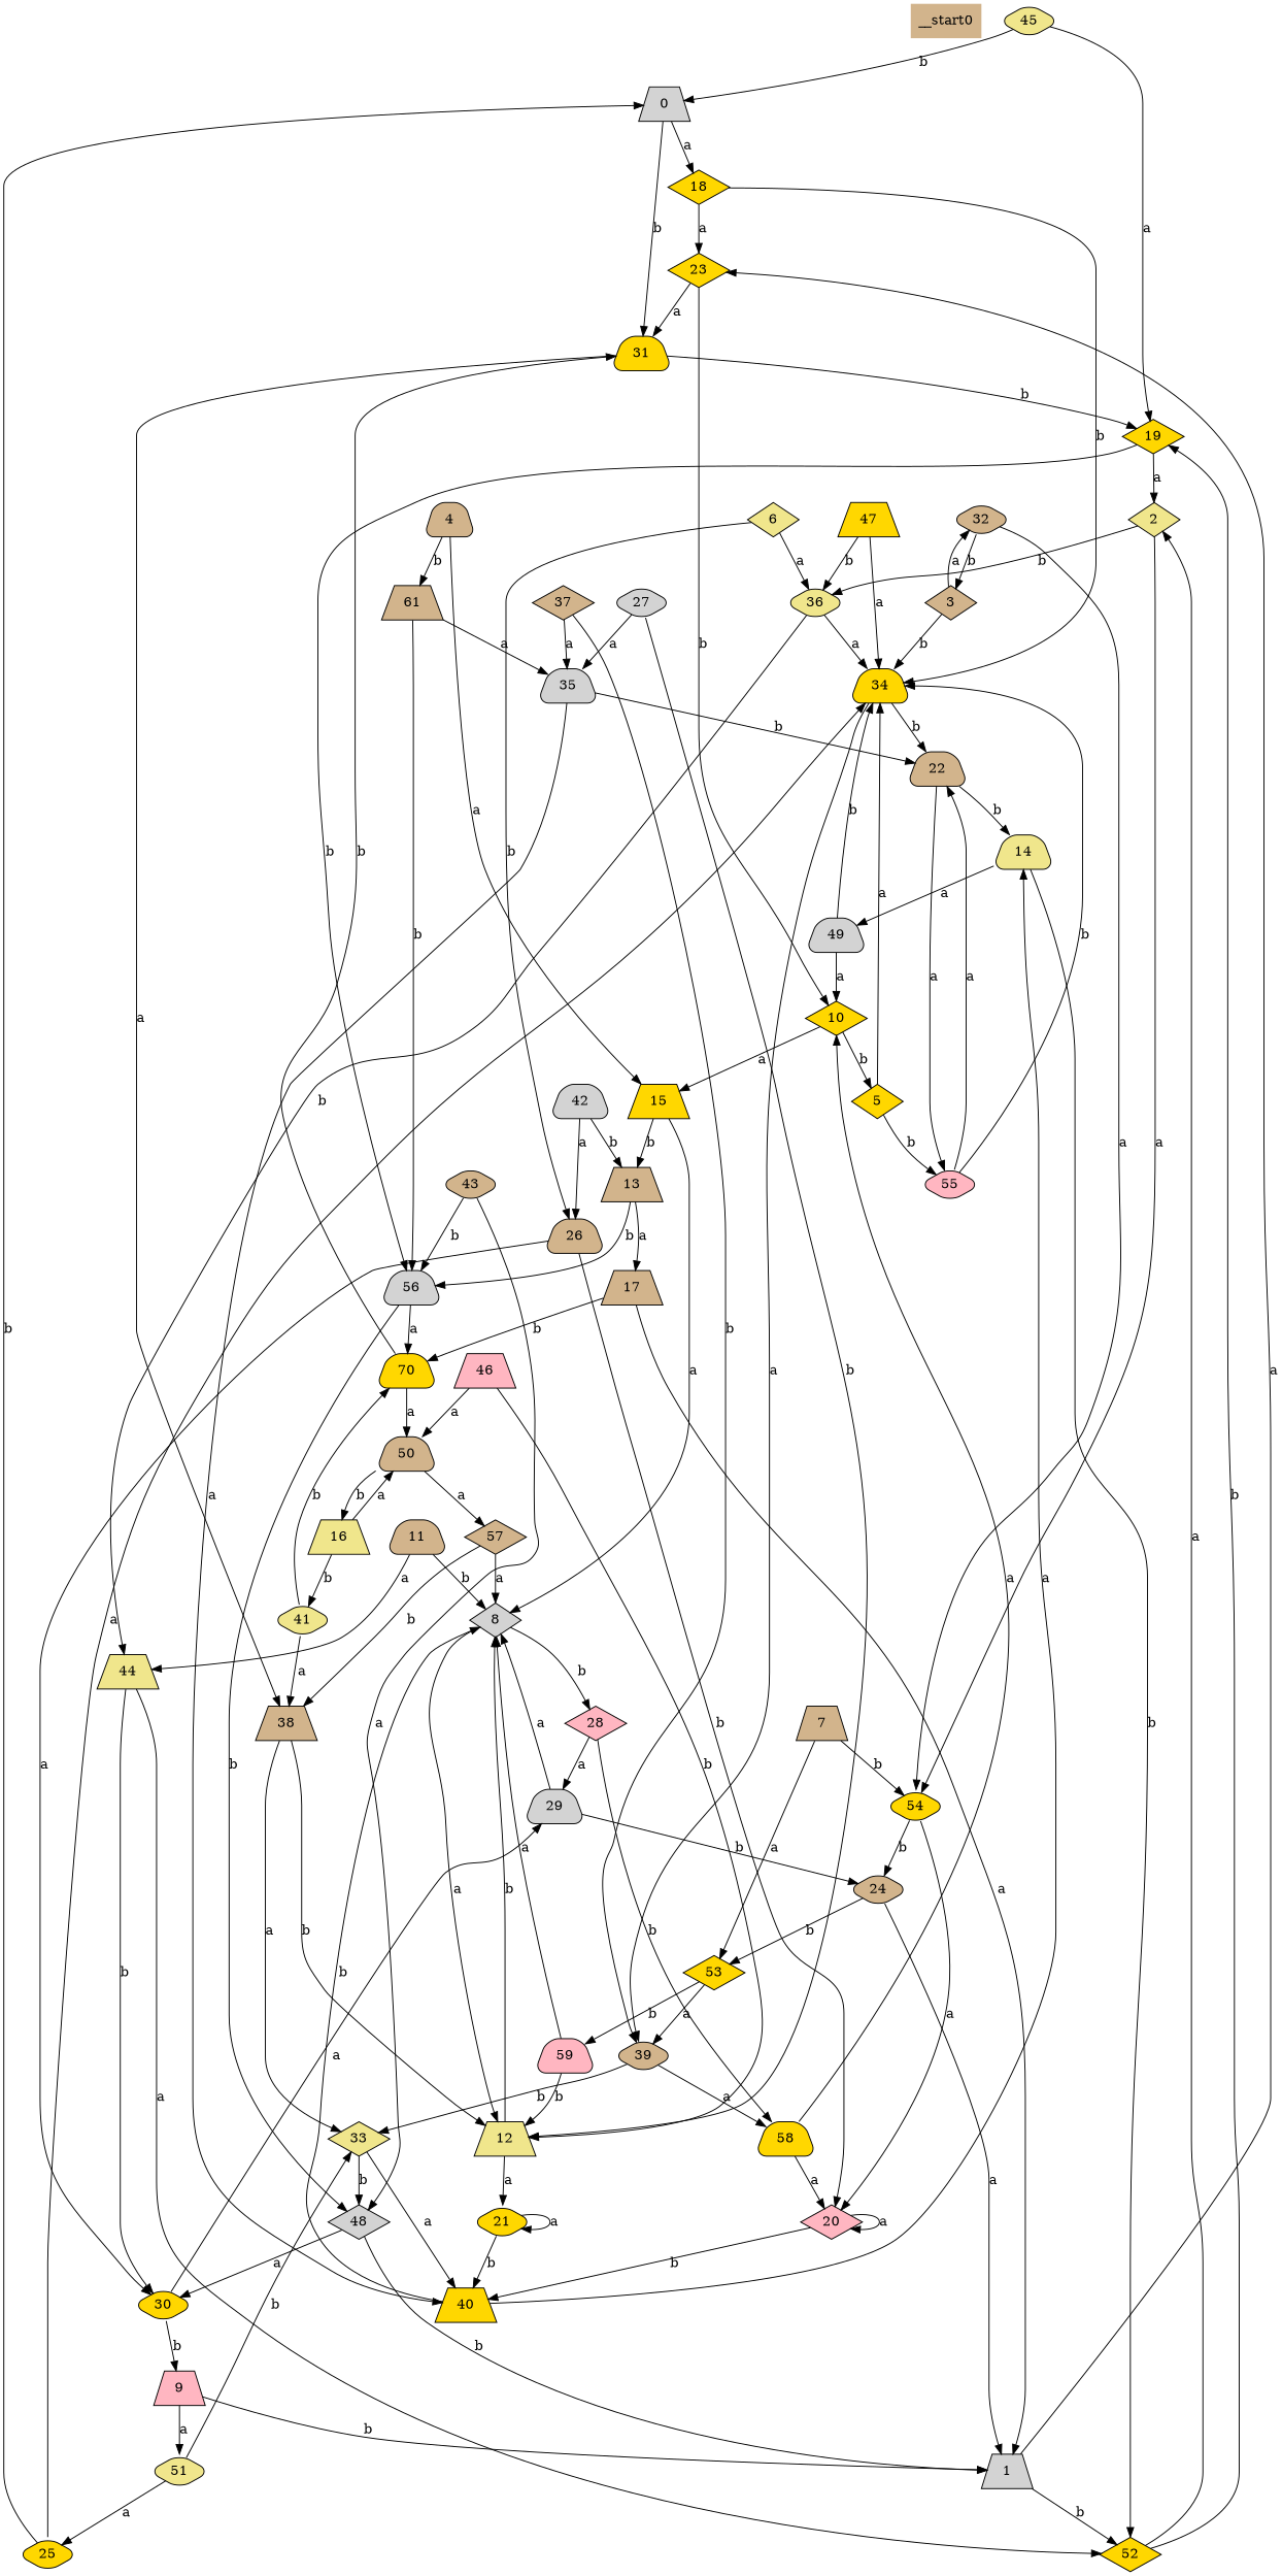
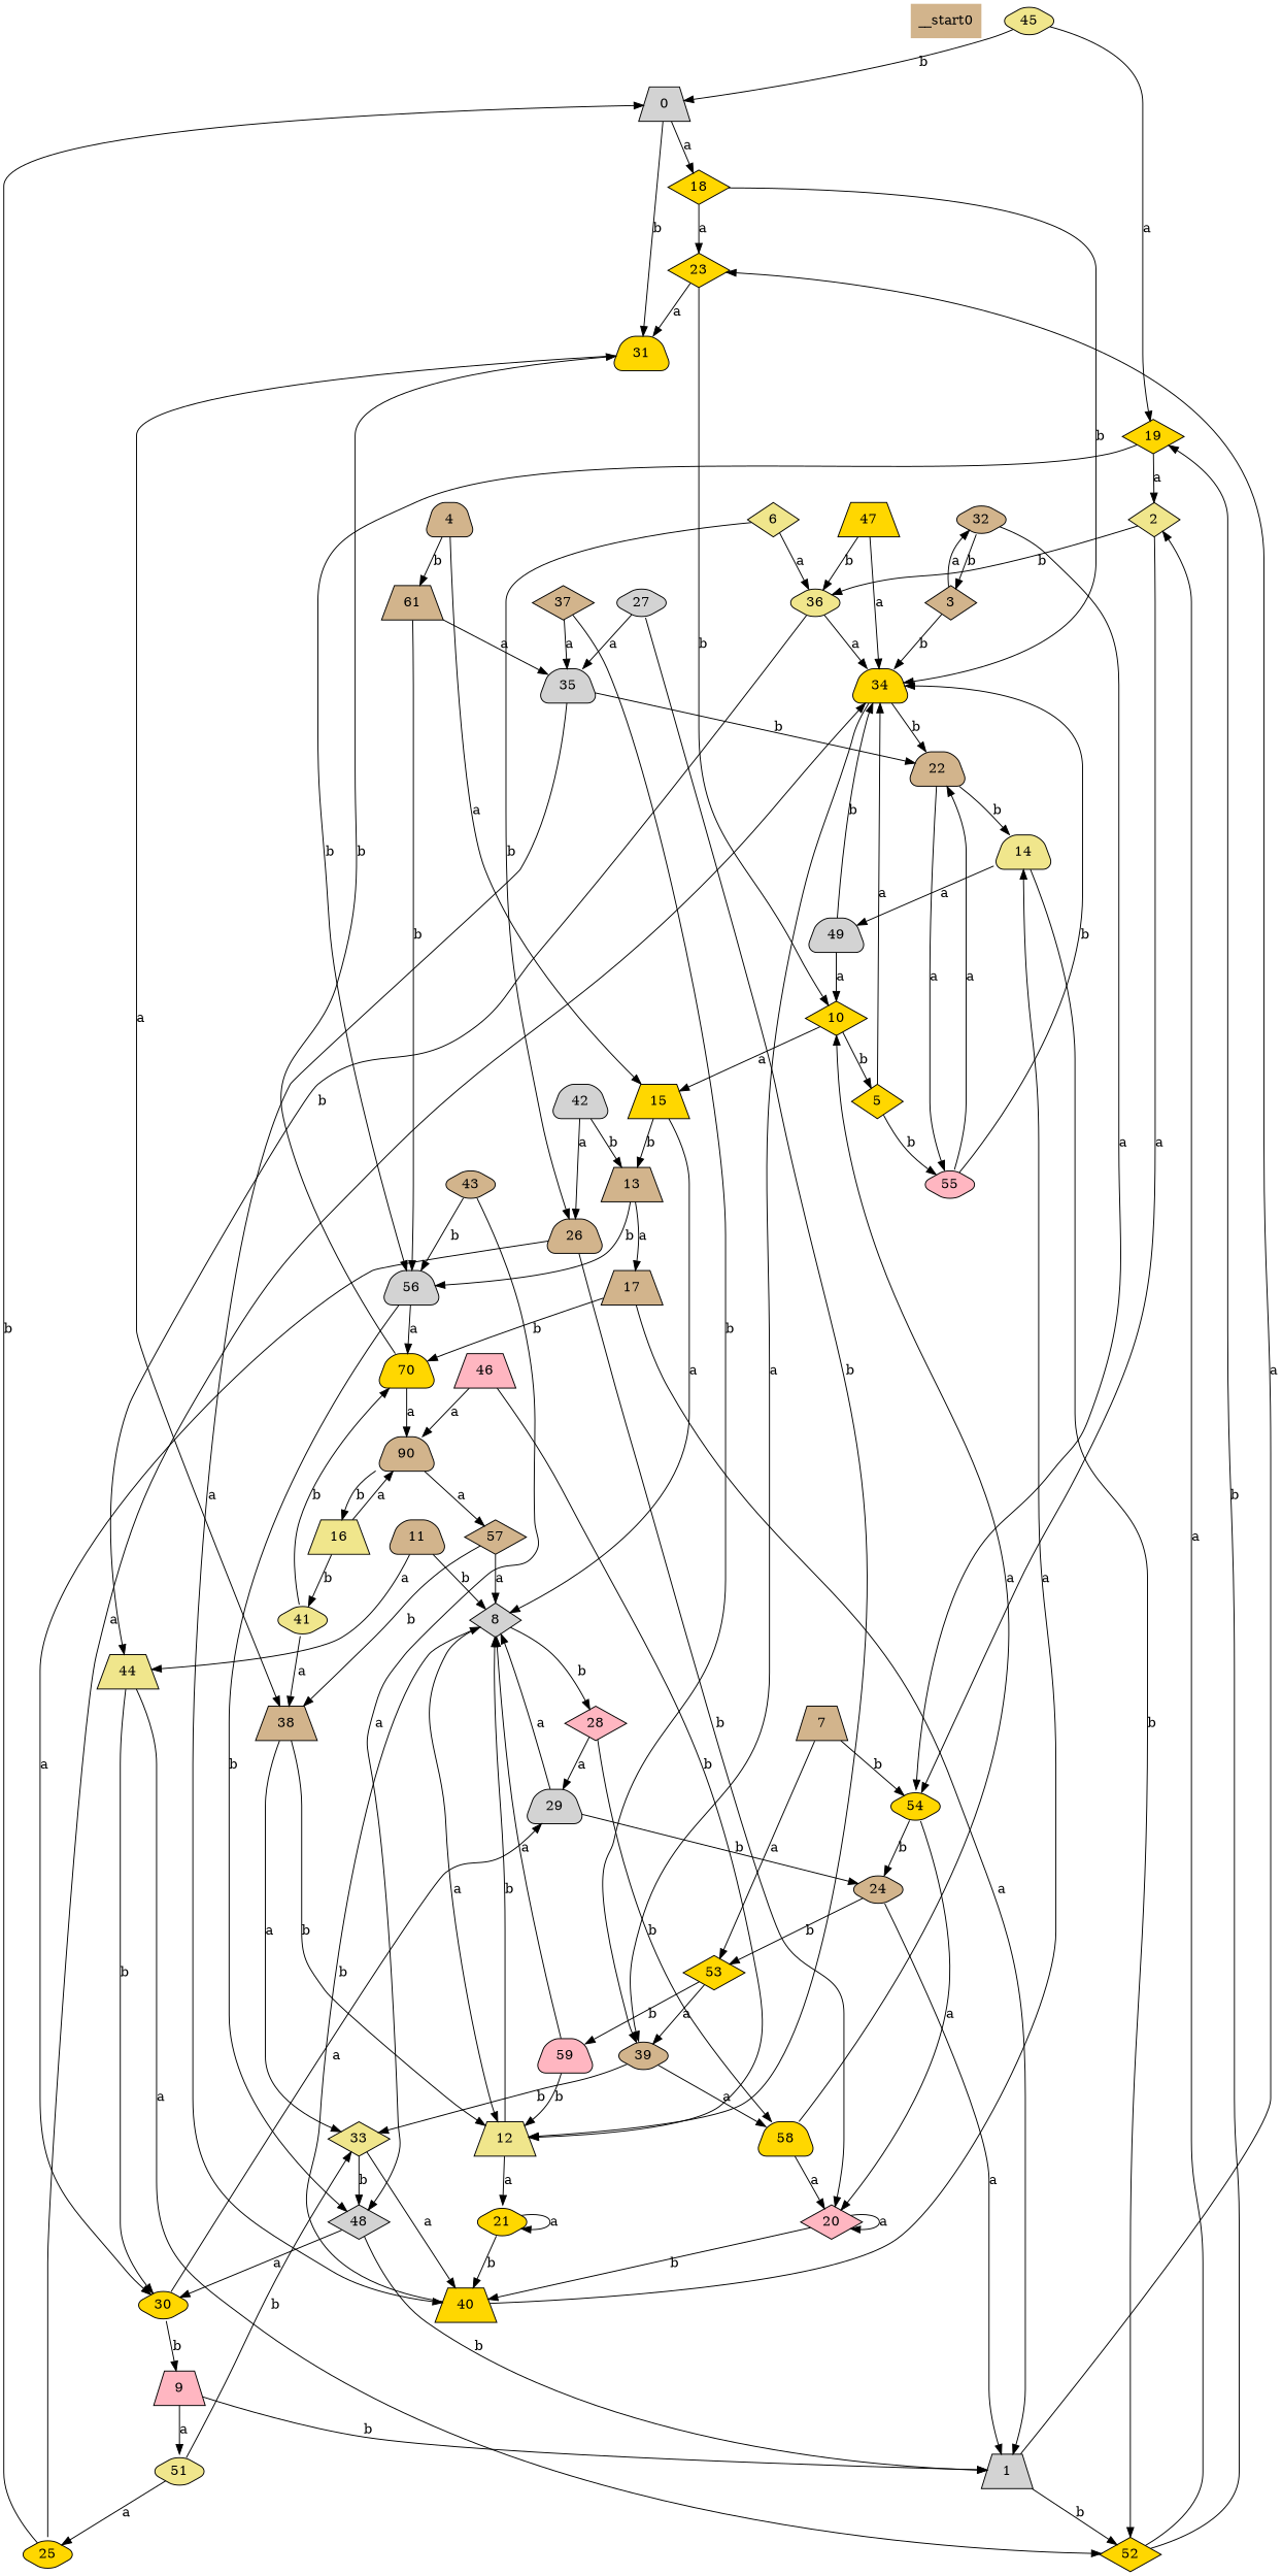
  digraph {
    rankdir=TB
    node [fillcolor=tan shape=trapezium style=filled color=black]
    __start0 [shape=none color=""]
    n2 [fillcolor=lightgrey label=0]
    n3 [fillcolor=gold label=18 shape=diamond]
    n4 [fillcolor=gold label=31 style="rounded,filled"]
    n5 [fillcolor=gold label=23 shape=diamond]
    n6 [fillcolor=gold label=34 style="rounded,filled"]
    n7 [fillcolor=gold label=19 shape=diamond]
    n8 [label=38]
    n9 [fillcolor=lightgrey label=1]
    n10 [fillcolor=gold label=52 shape=diamond]
    n11 [fillcolor=gold label=10 shape=diamond]
    n12 [fillcolor=khaki label=2 shape=diamond]
    n13 [fillcolor=khaki label=36 shape=diamond style="rounded,filled"]
    n14 [fillcolor=gold label=54 shape=diamond style="rounded,filled"]
    n15 [fillcolor=khaki label=44]
    n16 [fillcolor=lightpink label=20 shape=diamond]
    n17 [label=24 shape=diamond style="rounded,filled"]
    n18 [label=3 shape=diamond]
    n19 [label=32 shape=diamond style="rounded,filled"]
    n20 [label=22 style="rounded,filled"]
    n21 [label=39 shape=diamond style="rounded,filled"]
    n22 [label=4 style="rounded,filled"]
    n23 [fillcolor=gold label=15]
    n24 [label=61]
    n25 [fillcolor=lightgrey label=8 shape=diamond]
    n26 [label=13]
    n27 [fillcolor=lightgrey label=56 style="rounded,filled"]
    n28 [fillcolor=lightgrey label=35 style="rounded,filled"]
    n29 [fillcolor=gold label=5 shape=diamond]
    n30 [fillcolor=lightpink label=55 shape=diamond style="rounded,filled"]
    n31 [fillcolor=khaki label=6 shape=diamond]
    n32 [label=26 style="rounded,filled"]
    n33 [fillcolor=gold label=30 shape=diamond style="rounded,filled"]
    n34 [label=7]
    n35 [fillcolor=gold label=53 shape=diamond]
    n36 [fillcolor=lightpink label=59 style="rounded,filled"]
    n37 [fillcolor=khaki label=12]
    n38 [fillcolor=lightpink label=28 shape=diamond]
    n39 [fillcolor=gold label=21 shape=diamond style="rounded,filled"]
    n40 [fillcolor=lightgrey label=29 style="rounded,filled"]
    n41 [fillcolor=gold label=58 style="rounded,filled"]
    n42 [fillcolor=lightpink label=9]
    n43 [fillcolor=khaki label=51 shape=diamond style="rounded,filled"]
    n44 [fillcolor=gold label=25 shape=diamond style="rounded,filled"]
    n45 [fillcolor=khaki label=33 shape=diamond]
    n46 [label=11 style="rounded,filled"]
    n47 [fillcolor=gold label=40]
    n48 [label=17]
    n49 [fillcolor=gold label=70 style="rounded,filled"]
    n50 [fillcolor=lightgrey label=48 shape=diamond]
    n51 [fillcolor=khaki label=14 style="rounded,filled"]
    n52 [fillcolor=lightgrey label=49 style="rounded,filled"]
    n53 [fillcolor=khaki label=16]
    n54 [fillcolor=khaki label=41 shape=diamond style="rounded,filled"]
-   n55 [label=50 style="rounded,filled"]
+   n55 [label=90 style="rounded,filled"]
    n56 [label=57 shape=diamond]
    n57 [fillcolor=lightgrey label=27 shape=diamond style="rounded,filled"]
    n58 [label=37 shape=diamond]
    n59 [fillcolor=lightgrey label=42 style="rounded,filled"]
    n60 [label=43 shape=diamond style="rounded,filled"]
    n61 [fillcolor=khaki label=45 shape=diamond style="rounded,filled"]
    n62 [fillcolor=lightpink label=46]
    n63 [fillcolor=gold label=47]
    n2 -> n3 [label=a]
    n2 -> n4 [label=b]
    n3 -> n5 [label=a]
    n3 -> n6 [label=b]
-   n4 -> n7 [label=b]
    n4 -> n8 [label=a]
    n5 -> n4 [label=a]
    n5 -> n11 [label=b]
    n6 -> n20 [label=b]
    n6 -> n21 [label=a]
    n7 -> n12 [label=a]
    n7 -> n27 [label=b]
    n8 -> n37 [label=b]
    n8 -> n45 [label=a]
    n9 -> n5 [label=a]
    n9 -> n10 [label=b]
    n10 -> n7 [label=b]
    n10 -> n12 [label=a]
    n11 -> n23 [label=a]
    n11 -> n29 [label=b]
    n12 -> n13 [label=b]
    n12 -> n14 [label=a]
    n13 -> n6 [label=a]
    n13 -> n15 [label=b]
    n14 -> n16 [label=a]
    n14 -> n17 [label=b]
    n15 -> n10 [label=a]
    n15 -> n33 [label=b]
    n16 -> n16 [label=a]
    n16 -> n47 [label=b]
    n17 -> n9 [label=a]
    n17 -> n35 [label=b]
    n18 -> n6 [label=b]
    n18 -> n19 [label=a]
    n19 -> n14 [label=a]
    n19 -> n18 [label=b]
    n20 -> n30 [label=a]
    n20 -> n51 [label=b]
    n21 -> n41 [label=a]
    n21 -> n45 [label=b]
    n22 -> n23 [label=a]
    n22 -> n24 [label=b]
    n23 -> n25 [label=a]
    n23 -> n26 [label=b]
    n24 -> n27 [label=b]
    n24 -> n28 [label=a]
    n25 -> n37 [label=a]
    n25 -> n38 [label=b]
    n26 -> n27 [label=b]
    n26 -> n48 [label=a]
    n27 -> n49 [label=a]
    n27 -> n50 [label=b]
    n28 -> n20 [label=b]
    n28 -> n47 [label=a]
    n29 -> n6 [label=a]
    n29 -> n30 [label=b]
    n30 -> n6 [label=b]
    n30 -> n20 [label=a]
    n31 -> n13 [label=a]
    n31 -> n32 [label=b]
    n32 -> n16 [label=b]
    n32 -> n33 [label=a]
    n33 -> n40 [label=a]
    n33 -> n42 [label=b]
    n34 -> n14 [label=b]
    n34 -> n35 [label=a]
    n35 -> n21 [label=a]
    n35 -> n36 [label=b]
    n36 -> n25 [label=a]
    n36 -> n37 [label=b]
    n37 -> n25 [label=b]
    n37 -> n39 [label=a]
    n38 -> n40 [label=a]
    n38 -> n41 [label=b]
    n39 -> n39 [label=a]
    n39 -> n47 [label=b]
    n40 -> n17 [label=b]
    n40 -> n25 [label=a]
    n41 -> n11 [label=a]
    n41 -> n16 [label=a]
    n42 -> n9 [label=b]
    n42 -> n43 [label=a]
    n43 -> n44 [label=a]
    n43 -> n45 [label=b]
    n44 -> n2 [label=b]
    n44 -> n6 [label=a]
    n45 -> n47 [label=a]
    n45 -> n50 [label=b]
    n46 -> n15 [label=a]
    n46 -> n25 [label=b]
    n47 -> n25 [label=b]
    n47 -> n51 [label=a]
    n48 -> n9 [label=a]
    n48 -> n49 [label=b]
    n49 -> n4 [label=b]
    n49 -> n55 [label=a]
    n50 -> n9 [label=b]
    n50 -> n33 [label=a]
    n51 -> n10 [label=b]
    n51 -> n52 [label=a]
    n52 -> n6 [label=b]
    n52 -> n11 [label=a]
    n53 -> n54 [label=b]
    n53 -> n55 [label=a]
    n54 -> n8 [label=a]
    n54 -> n49 [label=b]
    n55 -> n53 [label=b]
    n55 -> n56 [label=a]
    n56 -> n8 [label=b]
    n56 -> n25 [label=a]
    n57 -> n28 [label=a]
    n57 -> n37 [label=b]
    n58 -> n21 [label=b]
    n58 -> n28 [label=a]
    n59 -> n26 [label=b]
    n59 -> n32 [label=a]
    n60 -> n27 [label=b]
    n60 -> n50 [label=a]
    n61 -> n2 [label=b]
    n61 -> n7 [label=a]
    n62 -> n37 [label=b]
    n62 -> n55 [label=a]
    n63 -> n6 [label=a]
    n63 -> n13 [label=b]
  }
